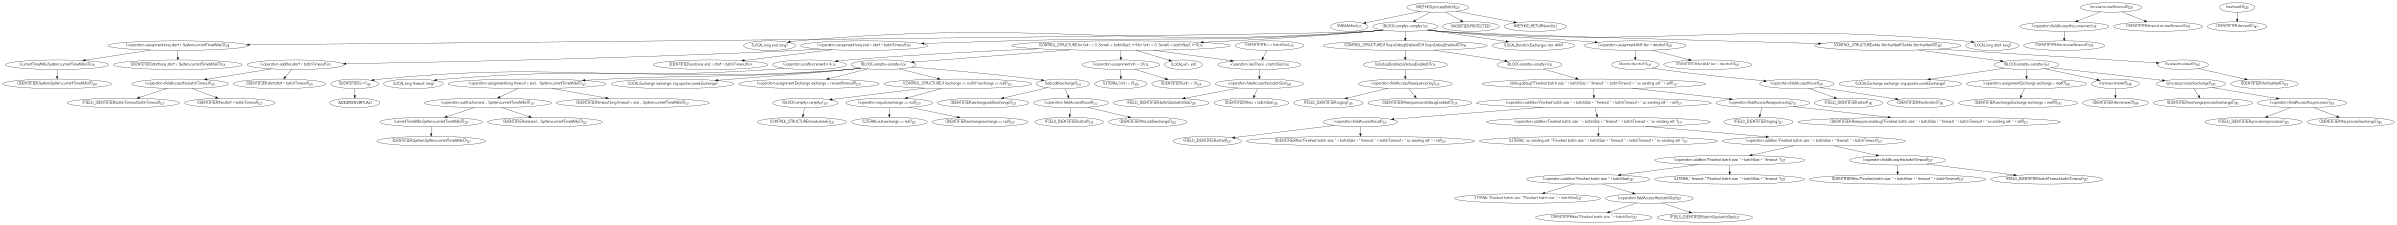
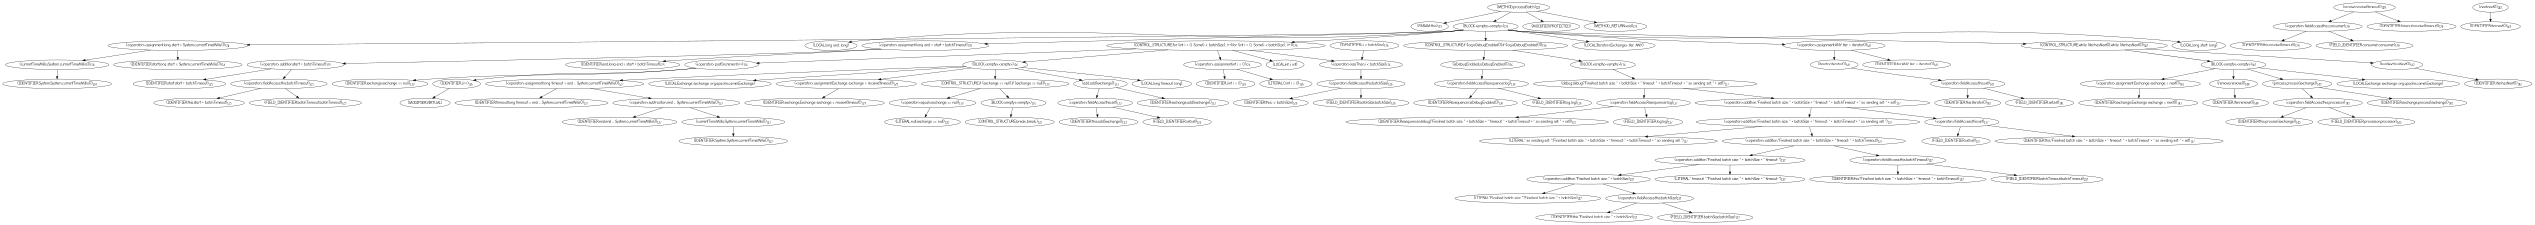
  digraph {
    fontname="Comic Neue"
    node [fontname="Comic Neue"]
    edge [fontname="Comic Neue"]
    n1 [label=<(METHOD,processBatch)<SUB>123</SUB>>]
    n2 [label=<(PARAM,this)<SUB>123</SUB>>]
    n3 [label=<(BLOCK,&lt;empty&gt;,&lt;empty&gt;)<SUB>123</SUB>>]
    n4 [label=<(MODIFIER,PROTECTED)>]
    n5 [label=<(METHOD_RETURN,void)<SUB>123</SUB>>]
    n6 [label=<(LOCAL,long start: long)>]
    n7 [label=<(&lt;operator&gt;.assignment,long start = System.currentTimeMillis())<SUB>124</SUB>>]
    n8 [label=<(LOCAL,long end: long)>]
    n9 [label=<(&lt;operator&gt;.assignment,long end = start + batchTimeout)<SUB>125</SUB>>]
    n10 [label=<(CONTROL_STRUCTURE,for (int i = 0; Some(i &lt; batchSize); i++),for (int i = 0; Some(i &lt; batchSize); i++))<SUB>126</SUB>>]
    n11 [label=<(CONTROL_STRUCTURE,if (log.isDebugEnabled()),if (log.isDebugEnabled()))<SUB>136</SUB>>]
    n12 [label=<(LOCAL,Iterator&lt;Exchange&gt; iter: ANY)>]
    n13 [label=<(&lt;operator&gt;.assignment,ANY iter = iterator())<SUB>141</SUB>>]
    n14 [label=<(CONTROL_STRUCTURE,while (iter.hasNext()),while (iter.hasNext()))<SUB>142</SUB>>]
    n15 [label=<(MODIFIER,VIRTUAL)>]
    n16 [label=<(IDENTIFIER,start,long start = System.currentTimeMillis())<SUB>124</SUB>>]
    n17 [label=<(currentTimeMillis,System.currentTimeMillis())<SUB>124</SUB>>]
    n18 [label=<(IDENTIFIER,end,long end = start + batchTimeout)<SUB>125</SUB>>]
    n19 [label=<(&lt;operator&gt;.addition,start + batchTimeout)<SUB>125</SUB>>]
    n20 [label=<(LOCAL,int i: int)>]
    n21 [label=<(&lt;operator&gt;.assignment,int i = 0)<SUB>126</SUB>>]
    n22 [label=<(&lt;operator&gt;.lessThan,i &lt; batchSize)<SUB>126</SUB>>]
    n23 [label=<(&lt;operator&gt;.postIncrement,i++)<SUB>126</SUB>>]
    n24 [label=<(BLOCK,&lt;empty&gt;,&lt;empty&gt;)<SUB>126</SUB>>]
    n25 [label=<(isDebugEnabled,isDebugEnabled())<SUB>136</SUB>>]
    n26 [label=<(BLOCK,&lt;empty&gt;,&lt;empty&gt;)<SUB>136</SUB>>]
    n27 [label=<(IDENTIFIER,iter,ANY iter = iterator())<SUB>141</SUB>>]
    n28 [label=<(iterator,iterator())<SUB>141</SUB>>]
    n29 [label=<(hasNext,hasNext())<SUB>142</SUB>>]
    n30 [label=<(BLOCK,&lt;empty&gt;,&lt;empty&gt;)<SUB>142</SUB>>]
    n31 [label=<(IDENTIFIER,System,System.currentTimeMillis())<SUB>124</SUB>>]
    n32 [label=<(IDENTIFIER,start,start + batchTimeout)<SUB>125</SUB>>]
    n33 [label=<(&lt;operator&gt;.fieldAccess,this.batchTimeout)<SUB>125</SUB>>]
    n34 [label=<(IDENTIFIER,this,start + batchTimeout)<SUB>125</SUB>>]
    n35 [label=<(FIELD_IDENTIFIER,batchTimeout,batchTimeout)<SUB>125</SUB>>]
    n36 [label=<(IDENTIFIER,i,int i = 0)<SUB>126</SUB>>]
    n37 [label=<(LITERAL,0,int i = 0)<SUB>126</SUB>>]
    n38 [label=<(&lt;operator&gt;.fieldAccess,this.batchSize)<SUB>126</SUB>>]
    n39 [label=<(IDENTIFIER,i,i++)<SUB>126</SUB>>]
    n40 [label=<(LOCAL,long timeout: long)>]
    n41 [label=<(&lt;operator&gt;.assignment,long timeout = end - System.currentTimeMillis())<SUB>127</SUB>>]
    n42 [label=<(LOCAL,Exchange exchange: org.apache.camel.Exchange)>]
    n43 [label=<(&lt;operator&gt;.assignment,Exchange exchange = receive(timeout))<SUB>129</SUB>>]
    n44 [label=<(CONTROL_STRUCTURE,if (exchange == null),if (exchange == null))<SUB>130</SUB>>]
    n45 [label=<(add,add(exchange))<SUB>133</SUB>>]
    n46 [label=<(IDENTIFIER,i,i &lt; batchSize)<SUB>126</SUB>>]
    n47 [label=<(IDENTIFIER,this,i &lt; batchSize)<SUB>126</SUB>>]
    n48 [label=<(FIELD_IDENTIFIER,batchSize,batchSize)<SUB>126</SUB>>]
    n49 [label=<(IDENTIFIER,timeout,long timeout = end - System.currentTimeMillis())<SUB>127</SUB>>]
    n50 [label=<(&lt;operator&gt;.subtraction,end - System.currentTimeMillis())<SUB>127</SUB>>]
+   n51 [label=<(IDENTIFIER,exchange,Exchange exchange = receive(timeout))<SUB>129</SUB>>]
    n52 [label=<(&lt;operator&gt;.equals,exchange == null)<SUB>130</SUB>>]
    n53 [label=<(BLOCK,&lt;empty&gt;,&lt;empty&gt;)<SUB>130</SUB>>]
    n54 [label=<(&lt;operator&gt;.fieldAccess,this.set)<SUB>133</SUB>>]
    n55 [label=<(IDENTIFIER,exchange,add(exchange))<SUB>133</SUB>>]
    n56 [label=<(IDENTIFIER,end,end - System.currentTimeMillis())<SUB>127</SUB>>]
    n57 [label=<(currentTimeMillis,System.currentTimeMillis())<SUB>127</SUB>>]
    n58 [label=<(IDENTIFIER,System,System.currentTimeMillis())<SUB>127</SUB>>]
    n59 [label=<(receive,receive(timeout))<SUB>129</SUB>>]
    n60 [label=<(&lt;operator&gt;.fieldAccess,this.consumer)<SUB>129</SUB>>]
    n61 [label=<(IDENTIFIER,timeout,receive(timeout))<SUB>129</SUB>>]
    n62 [label=<(IDENTIFIER,this,receive(timeout))<SUB>129</SUB>>]
+   n63 [label=<(FIELD_IDENTIFIER,consumer,consumer)<SUB>129</SUB>>]
    n64 [label=<(IDENTIFIER,exchange,exchange == null)<SUB>130</SUB>>]
    n65 [label=<(LITERAL,null,exchange == null)<SUB>130</SUB>>]
    n66 [label=<(CONTROL_STRUCTURE,break;,break;)<SUB>131</SUB>>]
    n67 [label=<(IDENTIFIER,this,add(exchange))<SUB>133</SUB>>]
    n68 [label=<(FIELD_IDENTIFIER,set,set)<SUB>133</SUB>>]
    n69 [label=<(&lt;operator&gt;.fieldAccess,Resequencer.log)<SUB>136</SUB>>]
    n70 [label=<(debug,debug(&quot;Finsihed batch size: &quot; + batchSize + &quot; timeout: &quot; + batchTimeout + &quot; so sending set: &quot; + set))<SUB>137</SUB>>]
    n71 [label=<(IDENTIFIER,Resequencer,isDebugEnabled())<SUB>136</SUB>>]
    n72 [label=<(FIELD_IDENTIFIER,log,log)<SUB>136</SUB>>]
    n73 [label=<(&lt;operator&gt;.fieldAccess,Resequencer.log)<SUB>137</SUB>>]
    n74 [label=<(&lt;operator&gt;.addition,&quot;Finsihed batch size: &quot; + batchSize + &quot; timeout: &quot; + batchTimeout + &quot; so sending set: &quot; + set)<SUB>137</SUB>>]
    n75 [label=<(IDENTIFIER,Resequencer,debug(&quot;Finsihed batch size: &quot; + batchSize + &quot; timeout: &quot; + batchTimeout + &quot; so sending set: &quot; + set))<SUB>137</SUB>>]
    n76 [label=<(FIELD_IDENTIFIER,log,log)<SUB>137</SUB>>]
    n77 [label=<(&lt;operator&gt;.addition,&quot;Finsihed batch size: &quot; + batchSize + &quot; timeout: &quot; + batchTimeout + &quot; so sending set: &quot;)<SUB>137</SUB>>]
    n78 [label=<(&lt;operator&gt;.fieldAccess,this.set)<SUB>137</SUB>>]
    n79 [label=<(&lt;operator&gt;.addition,&quot;Finsihed batch size: &quot; + batchSize + &quot; timeout: &quot; + batchTimeout)<SUB>137</SUB>>]
    n80 [label=<(LITERAL,&quot; so sending set: &quot;,&quot;Finsihed batch size: &quot; + batchSize + &quot; timeout: &quot; + batchTimeout + &quot; so sending set: &quot;)<SUB>137</SUB>>]
    n81 [label=<(IDENTIFIER,this,&quot;Finsihed batch size: &quot; + batchSize + &quot; timeout: &quot; + batchTimeout + &quot; so sending set: &quot; + set)<SUB>137</SUB>>]
    n82 [label=<(FIELD_IDENTIFIER,set,set)<SUB>137</SUB>>]
    n83 [label=<(&lt;operator&gt;.addition,&quot;Finsihed batch size: &quot; + batchSize + &quot; timeout: &quot;)<SUB>137</SUB>>]
    n84 [label=<(&lt;operator&gt;.fieldAccess,this.batchTimeout)<SUB>137</SUB>>]
    n85 [label=<(&lt;operator&gt;.addition,&quot;Finsihed batch size: &quot; + batchSize)<SUB>137</SUB>>]
    n86 [label=<(LITERAL,&quot; timeout: &quot;,&quot;Finsihed batch size: &quot; + batchSize + &quot; timeout: &quot;)<SUB>137</SUB>>]
    n87 [label=<(IDENTIFIER,this,&quot;Finsihed batch size: &quot; + batchSize + &quot; timeout: &quot; + batchTimeout)<SUB>137</SUB>>]
    n88 [label=<(FIELD_IDENTIFIER,batchTimeout,batchTimeout)<SUB>137</SUB>>]
    n89 [label=<(LITERAL,&quot;Finsihed batch size: &quot;,&quot;Finsihed batch size: &quot; + batchSize)<SUB>137</SUB>>]
    n90 [label=<(&lt;operator&gt;.fieldAccess,this.batchSize)<SUB>137</SUB>>]
    n91 [label=<(IDENTIFIER,this,&quot;Finsihed batch size: &quot; + batchSize)<SUB>137</SUB>>]
    n92 [label=<(FIELD_IDENTIFIER,batchSize,batchSize)<SUB>137</SUB>>]
    n93 [label=<(&lt;operator&gt;.fieldAccess,this.set)<SUB>141</SUB>>]
    n94 [label=<(IDENTIFIER,this,iterator())<SUB>141</SUB>>]
    n95 [label=<(FIELD_IDENTIFIER,set,set)<SUB>141</SUB>>]
    n96 [label=<(IDENTIFIER,iter,hasNext())<SUB>142</SUB>>]
    n97 [label=<(LOCAL,Exchange exchange: org.apache.camel.Exchange)>]
    n98 [label=<(&lt;operator&gt;.assignment,Exchange exchange = next())<SUB>143</SUB>>]
    n99 [label=<(remove,remove())<SUB>144</SUB>>]
    n100 [label=<(process,process(exchange))<SUB>145</SUB>>]
    n101 [label=<(IDENTIFIER,exchange,Exchange exchange = next())<SUB>143</SUB>>]
    n102 [label=<(IDENTIFIER,iter,remove())<SUB>144</SUB>>]
    n103 [label=<(&lt;operator&gt;.fieldAccess,this.processor)<SUB>145</SUB>>]
    n104 [label=<(IDENTIFIER,exchange,process(exchange))<SUB>145</SUB>>]
    n105 [label=<(next,next())<SUB>143</SUB>>]
    n106 [label=<(IDENTIFIER,iter,next())<SUB>143</SUB>>]
    n107 [label=<(IDENTIFIER,this,process(exchange))<SUB>145</SUB>>]
    n108 [label=<(FIELD_IDENTIFIER,processor,processor)<SUB>145</SUB>>]
    n1 -> n2
    n1 -> n3
    n1 -> n4
    n1 -> n5
    n3 -> n6
    n3 -> n7
    n3 -> n8
    n3 -> n9
    n3 -> n10
    n3 -> n11
    n3 -> n12
    n3 -> n13
    n3 -> n14
    n7 -> n16
    n7 -> n17
    n9 -> n18
    n9 -> n19
    n10 -> n20
    n10 -> n21
    n10 -> n22
    n10 -> n23
    n10 -> n24
    n11 -> n25
    n11 -> n26
    n13 -> n27
    n13 -> n28
    n14 -> n29
    n14 -> n30
    n17 -> n31
    n19 -> n32
    n19 -> n33
    n21 -> n36
    n21 -> n37
    n22 -> n38
    n23 -> n39
    n24 -> n40
    n24 -> n41
    n24 -> n42
    n24 -> n43
    n24 -> n44
    n24 -> n45
    n25 -> n69
    n26 -> n70
    n28 -> n93
    n29 -> n96
    n30 -> n97
    n30 -> n98
    n30 -> n99
    n30 -> n100
    n33 -> n34
    n33 -> n35
    n38 -> n47
    n38 -> n48
    n39 -> n15
    n41 -> n49
    n41 -> n50
+   n43 -> n51
    n44 -> n52
    n44 -> n53
    n45 -> n54
    n45 -> n55
    n46 -> n22
    n50 -> n56
    n50 -> n57
-   n52 -> n64
+   n23 -> n64
    n52 -> n65
    n53 -> n66
    n54 -> n67
    n54 -> n68
    n57 -> n58
    n59 -> n60
    n59 -> n61
    n60 -> n62
+   n60 -> n63
    n69 -> n71
    n69 -> n72
    n70 -> n73
    n70 -> n74
    n73 -> n75
    n73 -> n76
    n74 -> n77
    n74 -> n78
    n77 -> n79
    n77 -> n80
    n78 -> n81
    n78 -> n82
    n79 -> n83
    n79 -> n84
    n83 -> n85
    n83 -> n86
    n84 -> n87
    n84 -> n88
    n85 -> n89
    n85 -> n90
    n90 -> n91
    n90 -> n92
    n93 -> n94
    n93 -> n95
    n98 -> n101
    n99 -> n102
    n100 -> n103
    n100 -> n104
    n103 -> n107
    n103 -> n108
    n105 -> n106
  }
